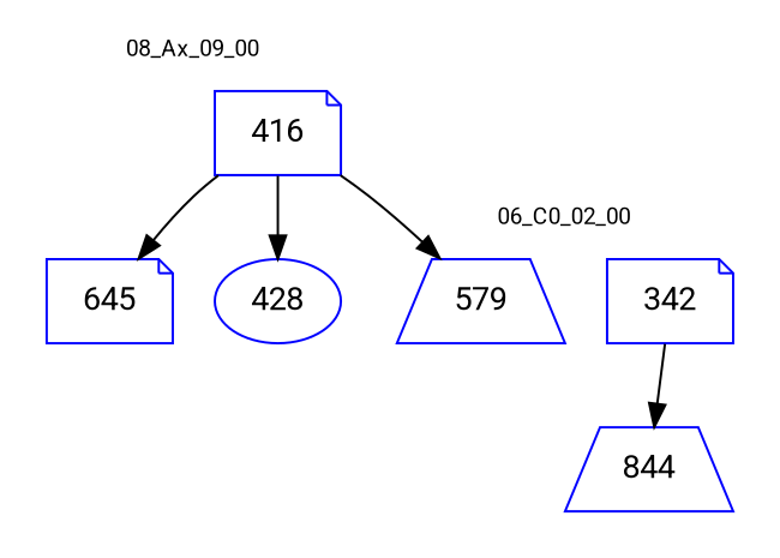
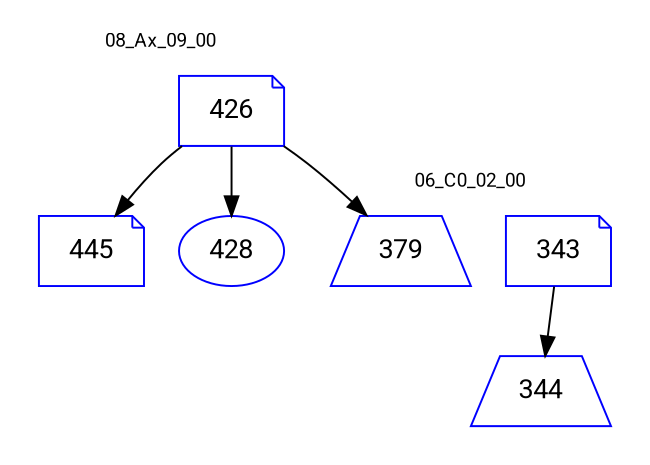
  digraph {
    fontname=Roboto
    node [color=blue fontname=Roboto shape=note]
    edge [color=black fontname=Roboto]
-   n1 [label=416]
-   n2 [label=645]
+   n1 [label=426]
+   n2 [label=445]
    n3 [label=428 shape=ellipse]
-   n4 [label=342]
-   n5 [label=844 shape=trapezium]
-   n6 [label=579 shape=trapezium]
+   n4 [label=343]
+   n5 [label=344 shape=trapezium]
+   n6 [label=379 shape=trapezium]
    subgraph cluster_1 {
      color=white
      fontsize=10
      label="08_Ax_09_00"
      n1
      n2
      n3
    }
    subgraph cluster_2 {
      color=white
      fontsize=10
      label="06_C0_02_00"
      n4
      n5
      n6
    }
    n1 -> n2
    n1 -> n3
    n1 -> n6
    n4 -> n5
  }
